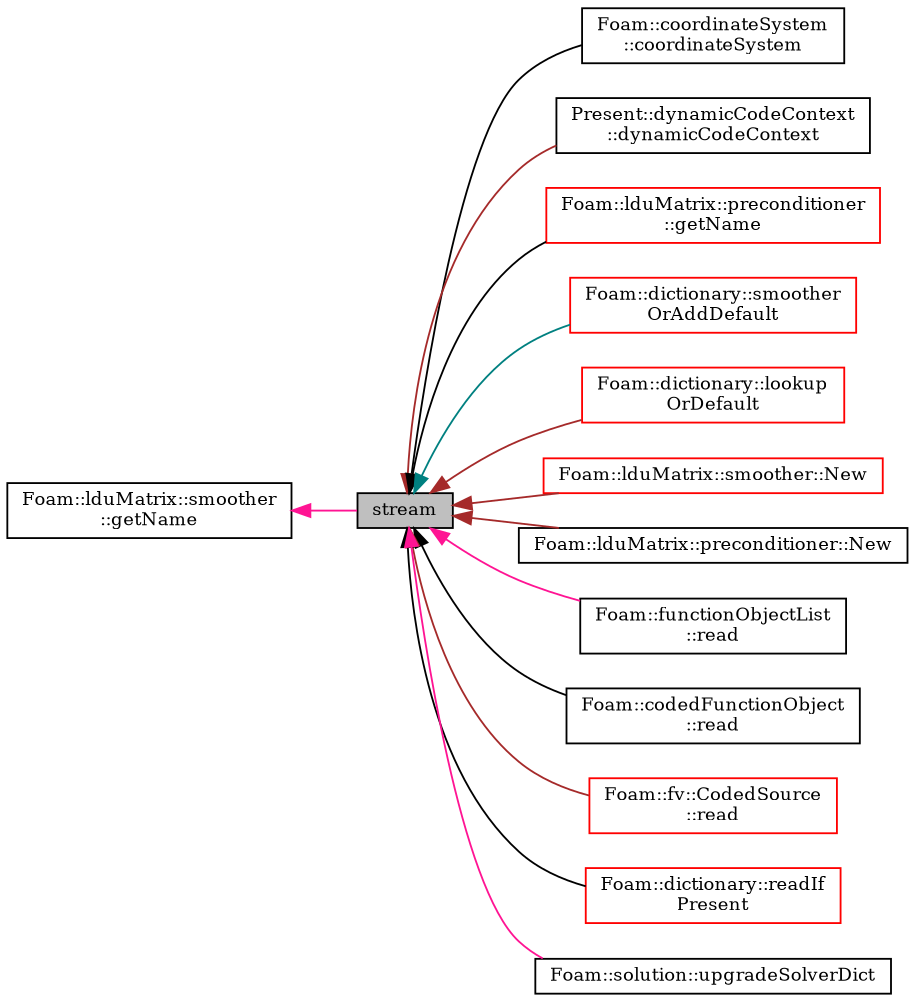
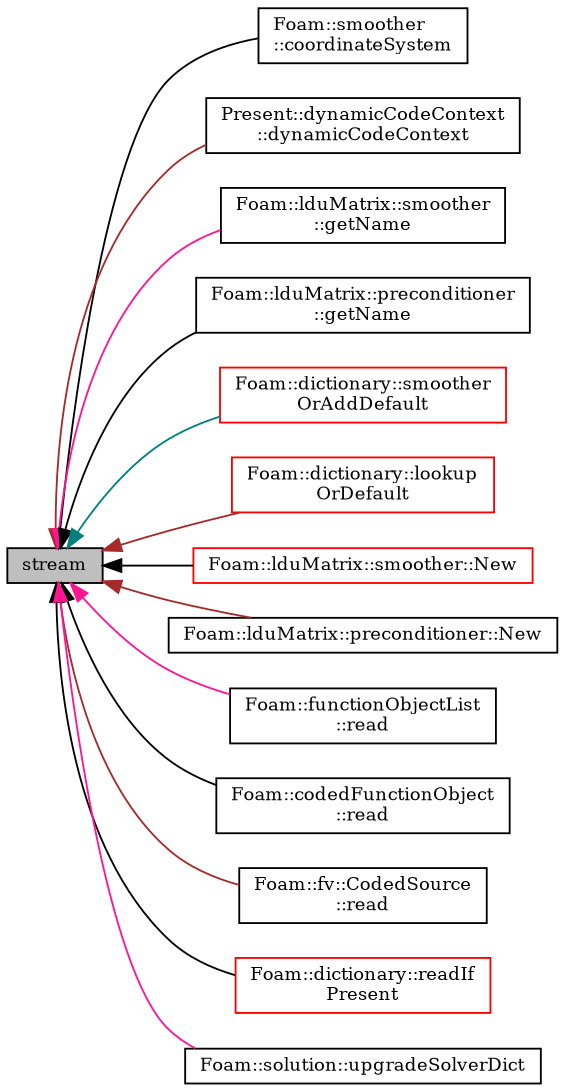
  digraph {
    fontname="DejaVu Serif"
    rankdir=LR
    node [color=black fontname="DejaVu Serif" fontsize=10 shape=record]
    edge [color=brown dir=back fontname="DejaVu Serif" fontsize=10 labelfontname=Helvetica labelfontsize=10 style=solid]
    n1 [fillcolor=grey75 fontcolor=black height=0.2 label=stream style=filled width=0.4]
-   n2 [height=0.2 label="Foam::coordinateSystem\l::coordinateSystem" width=0.4]
+   n2 [height=0.2 label="Foam::smoother\l::coordinateSystem" width=0.4]
    n3 [height=0.2 label="Present::dynamicCodeContext\l::dynamicCodeContext" width=0.4]
    n4 [height=0.2 label="Foam::lduMatrix::smoother\l::getName" width=0.4]
-   n5 [color=red height=0.2 label="Foam::lduMatrix::preconditioner\l::getName" width=0.4]
+   n5 [height=0.2 label="Foam::lduMatrix::preconditioner\l::getName" width=0.4]
    n6 [color=red height=0.2 label="Foam::dictionary::smoother\lOrAddDefault" width=0.4]
    n7 [color=red height=0.2 label="Foam::dictionary::lookup\lOrDefault" width=0.4]
    n8 [color=red height=0.2 label="Foam::lduMatrix::smoother::New" width=0.4]
    n9 [height=0.2 label="Foam::lduMatrix::preconditioner::New" width=0.4]
    n10 [height=0.2 label="Foam::functionObjectList\l::read" width=0.4]
    n11 [height=0.2 label="Foam::codedFunctionObject\l::read" width=0.4]
-   n12 [color=red height=0.2 label="Foam::fv::CodedSource\l::read" width=0.4]
+   n12 [height=0.2 label="Foam::fv::CodedSource\l::read" width=0.4]
    n13 [color=red height=0.2 label="Foam::dictionary::readIf\lPresent" width=0.4]
    n14 [height=0.2 label="Foam::solution::upgradeSolverDict" width=0.4]
    n1 -> n2 [color=black]
    n1 -> n3
-   n4 -> n1 [color=deeppink]
+   n1 -> n4 [color=deeppink]
    n1 -> n5 [color=black]
    n1 -> n6 [color=teal]
    n1 -> n7
-   n1 -> n8
+   n1 -> n8 [color=black]
    n1 -> n9
    n1 -> n10 [color=deeppink]
    n1 -> n11 [color=black]
    n1 -> n12
    n1 -> n13 [color=black]
    n1 -> n14 [color=deeppink]
  }
